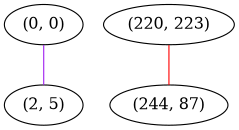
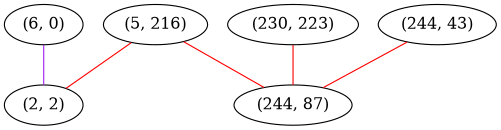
  graph {
    edge [color=red weight=1]
-   "(0, 0)"
-   "(2, 2)" [label="(2, 5)"]
+   "(0, 0)" [label="(6, 0)"]
+   "(2, 2)"
    n3 [label="(244, 87)"]
-   "(230, 223)" [label="(220, 223)"]
+   "(230, 223)"
+   "(244, 43)"
+   "(5, 216)"
    "(0, 0)" -- "(2, 2)" [color=purple weight=4]
    "(230, 223)" -- n3
+   "(244, 43)" -- n3
+   "(5, 216)" -- "(2, 2)"
+   "(5, 216)" -- n3
  }
